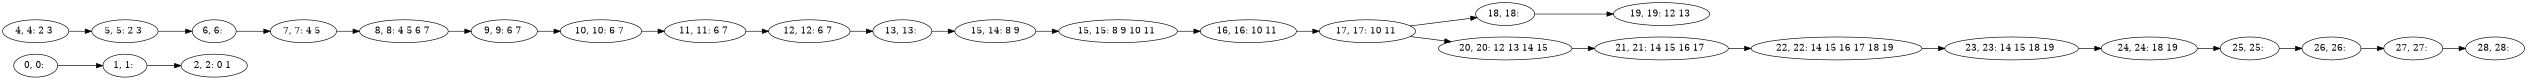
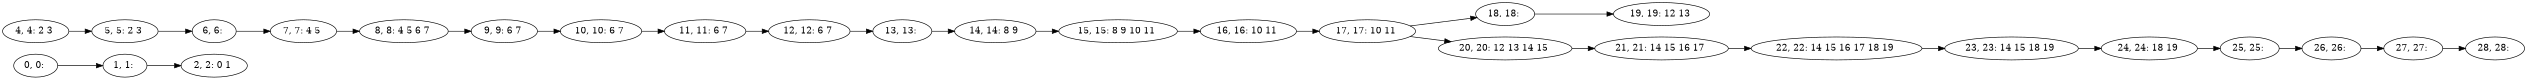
  digraph {
    rankdir=LR
    n1 [label="0, 0: "]
    n2 [label="1, 1: "]
    n3 [label="2, 2: 0 1 "]
    n4 [label="4, 4: 2 3 "]
    n5 [label="5, 5: 2 3 "]
    n6 [label="6, 6: "]
    n7 [label="7, 7: 4 5 "]
    n8 [label="8, 8: 4 5 6 7 "]
    n9 [label="9, 9: 6 7 "]
    n10 [label="10, 10: 6 7 "]
    n11 [label="11, 11: 6 7 "]
    n12 [label="12, 12: 6 7 "]
    n13 [label="13, 13: "]
-   n14 [label="15, 14: 8 9"]
+   n14 [label="14, 14: 8 9 "]
    n15 [label="15, 15: 8 9 10 11 "]
    n16 [label="16, 16: 10 11 "]
    n17 [label="17, 17: 10 11 "]
    n18 [label="18, 18: "]
    n19 [label="20, 20: 12 13 14 15 "]
    n20 [label="19, 19: 12 13 "]
    n21 [label="21, 21: 14 15 16 17 "]
    n22 [label="22, 22: 14 15 16 17 18 19 "]
    n23 [label="23, 23: 14 15 18 19 "]
    n24 [label="24, 24: 18 19 "]
    n25 [label="25, 25: "]
    n26 [label="26, 26: "]
    n27 [label="27, 27: "]
    n28 [label="28, 28: "]
    n1 -> n2
    n2 -> n3
    n4 -> n5
    n5 -> n6
    n6 -> n7
    n7 -> n8
    n8 -> n9
    n9 -> n10
    n10 -> n11
    n11 -> n12
    n12 -> n13
    n13 -> n14
    n14 -> n15
    n15 -> n16
    n16 -> n17
    n17 -> n18
    n17 -> n19
    n18 -> n20
    n19 -> n21
    n21 -> n22
    n22 -> n23
    n23 -> n24
    n24 -> n25
    n25 -> n26
    n26 -> n27
    n27 -> n28
  }
